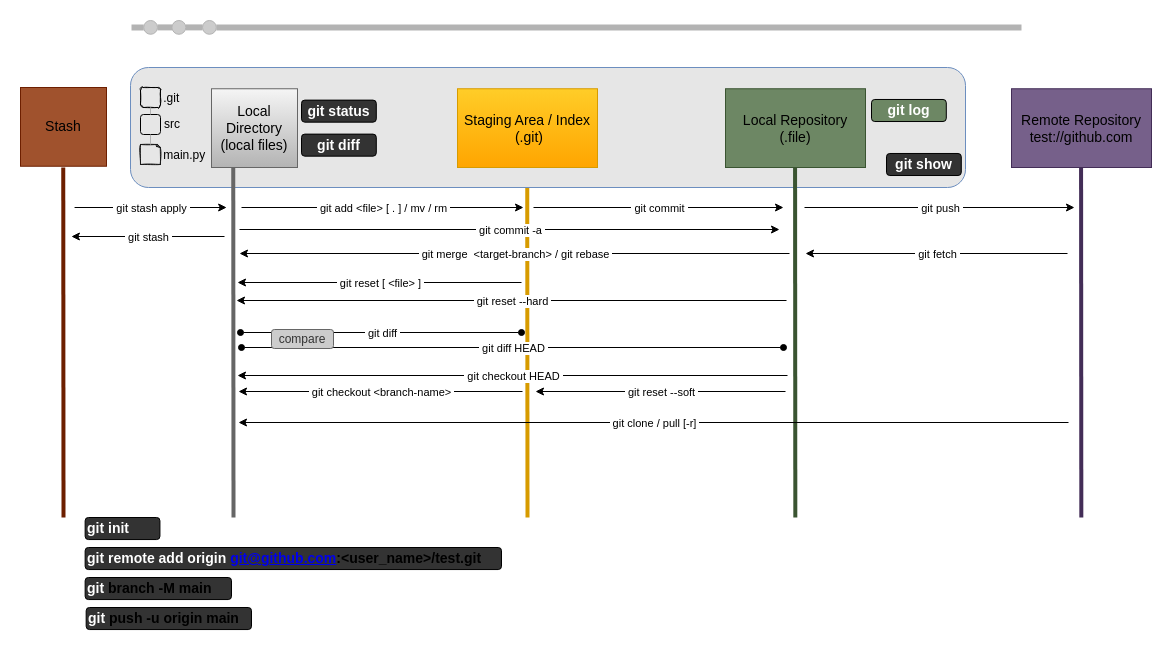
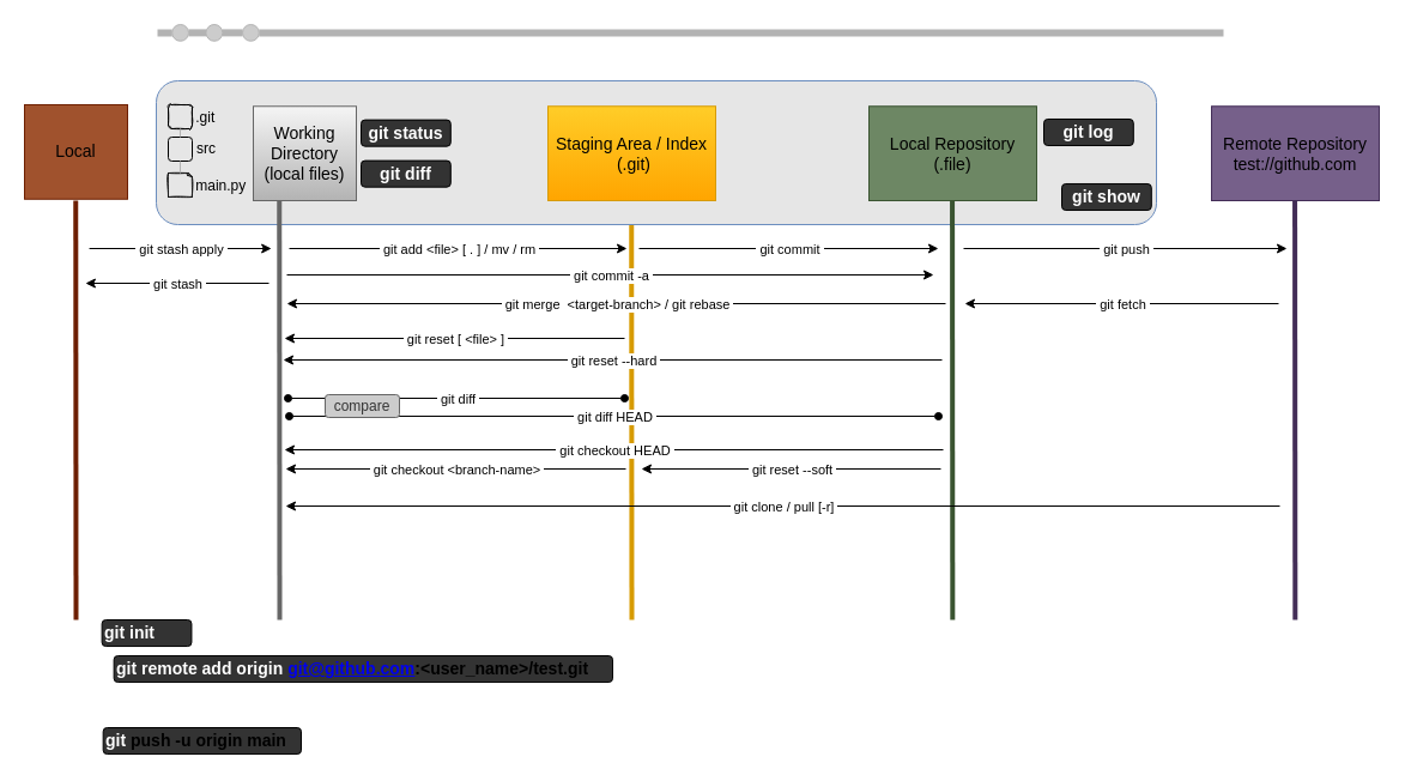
  <mxCell id="0" />
  <mxCell id="1" parent="0" />
  <mxCell id="2" value="" style="endArrow=none;html=1;fontSize=14;fontColor=#ffffff;strokeWidth=4;fillColor=#6d8764;gradientColor=#b3b3b3;strokeColor=#D79B00;rounded=0;" parent="1" edge="1"><mxGeometry width="50" height="50" relative="1" as="geometry"><mxPoint x="526.71" y="167" as="sourcePoint" /><mxPoint x="527" y="517" as="targetPoint" /></mxGeometry></mxCell>
  <mxCell id="3" value="" style="rounded=1;whiteSpace=wrap;html=1;sketch=0;fillColor=#E6E6E6;strokeColor=#6c8ebf;" parent="1" vertex="1"><mxGeometry x="130" y="67" width="835" height="120" as="geometry" /></mxCell>
- <mxCell id="4" value="&lt;font color=&quot;#000000&quot;&gt;Local Directory&lt;br&gt;(local files)&lt;br&gt;&lt;/font&gt;" style="rounded=0;whiteSpace=wrap;html=1;fillColor=#f5f5f5;strokeColor=#666666;fontSize=14;gradientColor=#b3b3b3;" parent="1" vertex="1"><mxGeometry x="211" y="88.26" width="86" height="78.74" as="geometry" /></mxCell>
+ <mxCell id="4" value="&lt;font color=&quot;#000000&quot;&gt;Working Directory&lt;br&gt;(local files)&lt;br&gt;&lt;/font&gt;" style="rounded=0;whiteSpace=wrap;html=1;fillColor=#f5f5f5;strokeColor=#666666;fontSize=14;gradientColor=#b3b3b3;" parent="1" vertex="1"><mxGeometry x="211" y="88.26" width="86" height="78.74" as="geometry" /></mxCell>
  <mxCell id="5" value="" style="endArrow=none;html=1;fontSize=14;fontColor=#000000;strokeWidth=6;strokeColor=#B3B3B3;startArrow=none;" parent="1" source="38" edge="1"><mxGeometry width="50" height="50" relative="1" as="geometry"><mxPoint x="131" y="27" as="sourcePoint" /><mxPoint x="1021" y="27" as="targetPoint" /></mxGeometry></mxCell>
  <mxCell id="6" value="" style="endArrow=none;html=1;fontSize=14;fontColor=#ffffff;strokeWidth=4;fillColor=#f5f5f5;gradientColor=#b3b3b3;strokeColor=#666666;rounded=0;" parent="1" edge="1"><mxGeometry width="50" height="50" relative="1" as="geometry"><mxPoint x="232.76" y="167" as="sourcePoint" /><mxPoint x="233" y="517" as="targetPoint" /></mxGeometry></mxCell>
  <mxCell id="7" value="&lt;span style=&quot;color: rgb(0 , 0 , 0)&quot;&gt;Staging Area / Index&lt;/span&gt;&lt;br style=&quot;color: rgb(0 , 0 , 0)&quot;&gt;&lt;span style=&quot;color: rgb(0 , 0 , 0)&quot;&gt;&amp;nbsp;(.git)&lt;/span&gt;&lt;font color=&quot;#000000&quot;&gt;&lt;br&gt;&lt;/font&gt;" style="rounded=0;whiteSpace=wrap;html=1;fillColor=#ffcd28;strokeColor=#d79b00;fontSize=14;gradientColor=#ffa500;" parent="1" vertex="1"><mxGeometry x="457" y="88.26" width="140" height="78.74" as="geometry" /></mxCell>
  <mxCell id="8" value="&lt;font color=&quot;#000000&quot; style=&quot;font-size: 14px&quot;&gt;Local Repository&lt;br&gt;&lt;/font&gt;&lt;font color=&quot;#000000&quot;&gt;(.file)&lt;br&gt;&lt;/font&gt;" style="rounded=0;whiteSpace=wrap;html=1;fillColor=#6d8764;strokeColor=#3A5431;fontSize=14;fontColor=#ffffff;" parent="1" vertex="1"><mxGeometry x="725" y="88.26" width="140" height="78.74" as="geometry" /></mxCell>
  <mxCell id="9" value="&lt;font color=&quot;#000000&quot; style=&quot;font-size: 14px&quot;&gt;Remote Repository&lt;br&gt;&lt;/font&gt;&lt;font color=&quot;#000000&quot;&gt;test://github.com&lt;br&gt;&lt;/font&gt;" style="rounded=0;whiteSpace=wrap;html=1;fillColor=#76608a;strokeColor=#432D57;fontSize=14;fontColor=#ffffff;" parent="1" vertex="1"><mxGeometry x="1011" y="88.26" width="140" height="78.74" as="geometry" /></mxCell>
  <mxCell id="10" value="" style="endArrow=none;html=1;fontSize=14;fontColor=#ffffff;strokeWidth=4;fillColor=#6d8764;gradientColor=#b3b3b3;strokeColor=#3A5431;rounded=0;" parent="1" edge="1"><mxGeometry width="50" height="50" relative="1" as="geometry"><mxPoint x="794.58" y="167" as="sourcePoint" /><mxPoint x="794.82" y="517" as="targetPoint" /></mxGeometry></mxCell>
  <mxCell id="11" value="" style="endArrow=none;html=1;fontSize=14;fontColor=#ffffff;strokeWidth=4;fillColor=#76608a;gradientColor=#b3b3b3;strokeColor=#432D57;rounded=0;" parent="1" edge="1"><mxGeometry width="50" height="50" relative="1" as="geometry"><mxPoint x="1080.58" y="167" as="sourcePoint" /><mxPoint x="1080.82" y="517" as="targetPoint" /></mxGeometry></mxCell>
  <mxCell id="12" value="" style="endArrow=classic;html=1;" parent="1" edge="1"><mxGeometry relative="1" as="geometry"><mxPoint x="241" y="207" as="sourcePoint" /><mxPoint x="523" y="207" as="targetPoint" /></mxGeometry></mxCell>
  <mxCell id="13" value="&amp;nbsp;git add &amp;lt;file&amp;gt; [ . ] / mv / rm&amp;nbsp;" style="edgeLabel;resizable=0;html=1;align=center;verticalAlign=middle;sketch=1;" parent="12" connectable="0" vertex="1"><mxGeometry relative="1" as="geometry" /></mxCell>
  <mxCell id="14" value="" style="endArrow=classic;html=1;" parent="1" edge="1"><mxGeometry relative="1" as="geometry"><mxPoint x="533" y="207" as="sourcePoint" /><mxPoint x="783" y="207" as="targetPoint" /></mxGeometry></mxCell>
  <mxCell id="15" value="&amp;nbsp;git commit&amp;nbsp;" style="edgeLabel;resizable=0;html=1;align=center;verticalAlign=middle;sketch=1;" parent="14" connectable="0" vertex="1"><mxGeometry relative="1" as="geometry" /></mxCell>
  <mxCell id="16" value="" style="endArrow=classic;html=1;" parent="1" edge="1"><mxGeometry relative="1" as="geometry"><mxPoint x="804" y="207" as="sourcePoint" /><mxPoint x="1074" y="207" as="targetPoint" /></mxGeometry></mxCell>
  <mxCell id="17" value="&amp;nbsp;git push&amp;nbsp;" style="edgeLabel;resizable=0;html=1;align=center;verticalAlign=middle;sketch=1;" parent="16" connectable="0" vertex="1"><mxGeometry relative="1" as="geometry" /></mxCell>
  <mxCell id="18" value="" style="endArrow=none;html=1;endFill=0;startArrow=classic;startFill=1;" parent="1" edge="1"><mxGeometry relative="1" as="geometry"><mxPoint x="805" y="253" as="sourcePoint" /><mxPoint x="1067" y="253" as="targetPoint" /></mxGeometry></mxCell>
  <mxCell id="19" value="&amp;nbsp;git fetch&amp;nbsp;" style="edgeLabel;resizable=0;html=1;align=center;verticalAlign=middle;sketch=1;" parent="18" connectable="0" vertex="1"><mxGeometry relative="1" as="geometry" /></mxCell>
  <mxCell id="20" value="" style="endArrow=none;html=1;endFill=0;startArrow=classic;startFill=1;" parent="1" edge="1"><mxGeometry relative="1" as="geometry"><mxPoint x="238" y="422" as="sourcePoint" /><mxPoint x="1068" y="422" as="targetPoint" /></mxGeometry></mxCell>
  <mxCell id="21" value="&amp;nbsp;git clone / pull [-r]&amp;nbsp;" style="edgeLabel;resizable=0;html=1;align=center;verticalAlign=middle;sketch=1;" parent="20" connectable="0" vertex="1"><mxGeometry relative="1" as="geometry" /></mxCell>
  <mxCell id="22" value="" style="endArrow=none;html=1;endFill=0;startArrow=classic;startFill=1;" parent="1" edge="1"><mxGeometry relative="1" as="geometry"><mxPoint x="237" y="375" as="sourcePoint" /><mxPoint x="787" y="375" as="targetPoint" /></mxGeometry></mxCell>
  <mxCell id="23" value="&amp;nbsp;git checkout HEAD&amp;nbsp;" style="edgeLabel;resizable=0;html=1;align=center;verticalAlign=middle;sketch=1;" parent="22" connectable="0" vertex="1"><mxGeometry relative="1" as="geometry" /></mxCell>
  <mxCell id="24" value="" style="endArrow=none;html=1;endFill=0;startArrow=classic;startFill=1;" parent="1" edge="1"><mxGeometry relative="1" as="geometry"><mxPoint x="239" y="253" as="sourcePoint" /><mxPoint x="789" y="253" as="targetPoint" /></mxGeometry></mxCell>
  <mxCell id="25" value="&amp;nbsp;git merge&amp;nbsp; &amp;lt;target-branch&amp;gt; / git rebase&amp;nbsp;" style="edgeLabel;resizable=0;html=1;align=center;verticalAlign=middle;sketch=1;" parent="24" connectable="0" vertex="1"><mxGeometry relative="1" as="geometry" /></mxCell>
  <mxCell id="26" value="&lt;font style=&quot;font-size: 14px&quot; color=&quot;#ffffff&quot;&gt;&lt;b&gt;git status&lt;/b&gt;&lt;/font&gt;" style="rounded=1;whiteSpace=wrap;html=1;sketch=0;fillColor=#333333;glass=0;" parent="1" vertex="1"><mxGeometry x="301" y="99.61" width="74.803" height="22.047" as="geometry" /></mxCell>
  <mxCell id="27" value="&lt;font style=&quot;font-size: 14px&quot; color=&quot;#ffffff&quot;&gt;&lt;b&gt;git diff&lt;/b&gt;&lt;/font&gt;" style="rounded=1;whiteSpace=wrap;html=1;sketch=0;fillColor=#333333;" parent="1" vertex="1"><mxGeometry x="301" y="133.61" width="74.803" height="22.047" as="geometry" /></mxCell>
- <mxCell id="28" value="&lt;font style=&quot;font-size: 14px&quot; color=&quot;#ffffff&quot;&gt;&lt;b&gt;git log&lt;/b&gt;&lt;/font&gt;" style="rounded=1;whiteSpace=wrap;html=1;sketch=0;fillColor=#6d8764;glass=0;" parent="1" vertex="1"><mxGeometry x="871" y="98.98" width="74.803" height="22.047" as="geometry" /></mxCell>
+ <mxCell id="28" value="&lt;font style=&quot;font-size: 14px&quot; color=&quot;#ffffff&quot;&gt;&lt;b&gt;git log&lt;/b&gt;&lt;/font&gt;" style="rounded=1;whiteSpace=wrap;html=1;sketch=0;fillColor=#333333;glass=0;" parent="1" vertex="1"><mxGeometry x="871" y="98.98" width="74.803" height="22.047" as="geometry" /></mxCell>
  <mxCell id="29" value="&lt;font style=&quot;font-size: 14px&quot; color=&quot;#ffffff&quot;&gt;&lt;b&gt;git show&lt;/b&gt;&lt;/font&gt;" style="rounded=1;whiteSpace=wrap;html=1;sketch=0;fillColor=#333333;" parent="1" vertex="1"><mxGeometry x="886" y="152.98" width="74.803" height="22.047" as="geometry" /></mxCell>
  <mxCell id="30" value="" style="endArrow=classic;html=1;" parent="1" edge="1"><mxGeometry relative="1" as="geometry"><mxPoint x="239" y="229" as="sourcePoint" /><mxPoint x="779" y="229" as="targetPoint" /></mxGeometry></mxCell>
  <mxCell id="31" value="&amp;nbsp;git commit -a&amp;nbsp;" style="edgeLabel;resizable=0;html=1;align=center;verticalAlign=middle;sketch=1;" parent="30" connectable="0" vertex="1"><mxGeometry relative="1" as="geometry" /></mxCell>
  <mxCell id="32" value="" style="endArrow=none;html=1;endFill=0;startArrow=classic;startFill=1;" parent="1" edge="1"><mxGeometry relative="1" as="geometry"><mxPoint x="237" y="282" as="sourcePoint" /><mxPoint x="521" y="282" as="targetPoint" /></mxGeometry></mxCell>
  <mxCell id="33" value="&amp;nbsp;git reset [ &amp;lt;file&amp;gt; ]&amp;nbsp;" style="edgeLabel;resizable=0;html=1;align=center;verticalAlign=middle;sketch=1;" parent="32" connectable="0" vertex="1"><mxGeometry relative="1" as="geometry" /></mxCell>
  <mxCell id="34" value="" style="endArrow=none;html=1;endFill=0;startArrow=classic;startFill=1;" parent="1" edge="1"><mxGeometry relative="1" as="geometry"><mxPoint x="236" y="300" as="sourcePoint" /><mxPoint x="786" y="300" as="targetPoint" /></mxGeometry></mxCell>
  <mxCell id="35" value="&amp;nbsp;git reset --hard&amp;nbsp;" style="edgeLabel;resizable=0;html=1;align=center;verticalAlign=middle;sketch=1;" parent="34" connectable="0" vertex="1"><mxGeometry relative="1" as="geometry" /></mxCell>
  <mxCell id="36" value="" style="ellipse;whiteSpace=wrap;html=1;aspect=fixed;glass=0;sketch=0;fontSize=14;fontColor=#000000;fillColor=#CCCCCC;labelBackgroundColor=default;endArrow=none;rounded=1;strokeColor=#B3B3B3;strokeWidth=1;" parent="1" vertex="1"><mxGeometry x="171.51" y="20" width="13.78" height="13.779" as="geometry" /></mxCell>
  <mxCell id="37" value="" style="endArrow=none;html=1;fontSize=14;fontColor=#000000;strokeWidth=6;strokeColor=#B3B3B3;startArrow=none;" parent="1" source="40" target="36" edge="1"><mxGeometry width="50" height="50" relative="1" as="geometry"><mxPoint x="131" y="27" as="sourcePoint" /><mxPoint x="1021" y="27" as="targetPoint" /></mxGeometry></mxCell>
  <mxCell id="38" value="" style="ellipse;whiteSpace=wrap;html=1;aspect=fixed;glass=0;sketch=0;fontSize=14;fontColor=#000000;fillColor=#CCCCCC;labelBackgroundColor=default;endArrow=none;rounded=1;strokeColor=#B3B3B3;strokeWidth=1;" parent="1" vertex="1"><mxGeometry x="202.02" y="20" width="13.78" height="13.779" as="geometry" /></mxCell>
  <mxCell id="39" value="" style="endArrow=none;html=1;fontSize=14;fontColor=#000000;strokeWidth=6;strokeColor=#B3B3B3;startArrow=none;" parent="1" source="36" target="38" edge="1"><mxGeometry width="50" height="50" relative="1" as="geometry"><mxPoint x="184.78" y="26.89" as="sourcePoint" /><mxPoint x="1021" y="27" as="targetPoint" /></mxGeometry></mxCell>
  <mxCell id="40" value="" style="ellipse;whiteSpace=wrap;html=1;aspect=fixed;glass=0;sketch=0;fontSize=14;fontColor=#000000;fillColor=#CCCCCC;labelBackgroundColor=default;endArrow=none;rounded=1;strokeColor=#B3B3B3;strokeWidth=1;" parent="1" vertex="1"><mxGeometry x="143.22" y="20" width="13.78" height="13.779" as="geometry" /></mxCell>
  <mxCell id="41" value="" style="endArrow=none;html=1;fontSize=14;fontColor=#000000;strokeWidth=6;strokeColor=#B3B3B3;" parent="1" target="40" edge="1"><mxGeometry width="50" height="50" relative="1" as="geometry"><mxPoint x="131" y="27" as="sourcePoint" /><mxPoint x="171.51" y="26.89" as="targetPoint" /></mxGeometry></mxCell>
  <mxCell id="42" value="" style="endArrow=oval;html=1;endFill=1;startArrow=oval;startFill=1;" parent="1" edge="1"><mxGeometry relative="1" as="geometry"><mxPoint x="240" y="332" as="sourcePoint" /><mxPoint x="521" y="332" as="targetPoint" /></mxGeometry></mxCell>
  <mxCell id="43" value="&amp;nbsp;git diff&amp;nbsp;" style="edgeLabel;resizable=0;html=1;align=center;verticalAlign=middle;sketch=1;" parent="42" connectable="0" vertex="1"><mxGeometry relative="1" as="geometry" /></mxCell>
  <mxCell id="44" value="" style="endArrow=oval;html=1;endFill=1;startArrow=oval;startFill=1;" parent="1" edge="1"><mxGeometry relative="1" as="geometry"><mxPoint x="241" y="347" as="sourcePoint" /><mxPoint x="783" y="347" as="targetPoint" /></mxGeometry></mxCell>
  <mxCell id="45" value="&amp;nbsp;git diff HEAD&amp;nbsp;" style="edgeLabel;resizable=0;html=1;align=center;verticalAlign=middle;sketch=1;" parent="44" connectable="0" vertex="1"><mxGeometry relative="1" as="geometry" /></mxCell>
  <mxCell id="46" value="" style="endArrow=none;html=1;endFill=0;startArrow=classic;startFill=1;" parent="1" edge="1"><mxGeometry relative="1" as="geometry"><mxPoint x="238" y="391" as="sourcePoint" /><mxPoint x="522" y="391" as="targetPoint" /></mxGeometry></mxCell>
  <mxCell id="47" value="&amp;nbsp;git checkout &amp;lt;branch-name&amp;gt;&amp;nbsp;" style="edgeLabel;resizable=0;html=1;align=center;verticalAlign=middle;sketch=1;" parent="46" connectable="0" vertex="1"><mxGeometry relative="1" as="geometry" /></mxCell>
  <mxCell id="48" value="&lt;font style=&quot;font-size: 14px&quot; color=&quot;#ffffff&quot;&gt;&lt;b&gt;git init&lt;/b&gt;&lt;/font&gt;" style="rounded=1;whiteSpace=wrap;html=1;sketch=0;fillColor=#333333;align=left;" parent="1" vertex="1"><mxGeometry x="84.64" y="517" width="74.803" height="22.047" as="geometry" /></mxCell>
- <mxCell id="49" value="&lt;div style=&quot;font-size: 14px&quot;&gt;&lt;b&gt;&lt;font color=&quot;#ffffff&quot; style=&quot;font-size: 14px&quot;&gt;git remote add origin&amp;nbsp;&lt;/font&gt;&lt;a class=&quot;au nb&quot; href=&quot;mailto:git@github.com&quot; target=&quot;_blank&quot;&gt;git@github.com&lt;/a&gt;:&amp;lt;user_name&amp;gt;/test.git&lt;/b&gt;&lt;/div&gt;" style="rounded=1;whiteSpace=wrap;html=1;sketch=0;fillColor=#333333;align=left;" parent="1" vertex="1"><mxGeometry x="84.64" y="547" width="416.36" height="22.05" as="geometry" /></mxCell>
- <mxCell id="50" value="&lt;div style=&quot;font-size: 14px&quot;&gt;&lt;b&gt;&lt;font color=&quot;#ffffff&quot; style=&quot;font-size: 14px&quot;&gt;git&amp;nbsp;&lt;/font&gt;&lt;span&gt;branch -M main&lt;/span&gt;&lt;/b&gt;&lt;/div&gt;" style="rounded=1;whiteSpace=wrap;html=1;sketch=0;fillColor=#333333;align=left;" parent="1" vertex="1"><mxGeometry x="84.64" y="577" width="146.36" height="22.05" as="geometry" /></mxCell>
+ <mxCell id="49" value="&lt;div style=&quot;font-size: 14px&quot;&gt;&lt;b&gt;&lt;font color=&quot;#ffffff&quot; style=&quot;font-size: 14px&quot;&gt;git remote add origin&amp;nbsp;&lt;/font&gt;&lt;a class=&quot;au nb&quot; href=&quot;mailto:git@github.com&quot; target=&quot;_blank&quot;&gt;git@github.com&lt;/a&gt;:&amp;lt;user_name&amp;gt;/test.git&lt;/b&gt;&lt;/div&gt;" style="rounded=1;whiteSpace=wrap;html=1;sketch=0;fillColor=#333333;align=left;" parent="1" vertex="1"><mxGeometry x="94.64" y="547" width="416.36" height="22.05" as="geometry" /></mxCell>
  <mxCell id="51" value="&lt;div style=&quot;font-size: 14px&quot;&gt;&lt;b&gt;&lt;font color=&quot;#ffffff&quot; style=&quot;font-size: 14px&quot;&gt;git&amp;nbsp;&lt;/font&gt;&lt;span&gt;push -u origin main&lt;/span&gt;&lt;/b&gt;&lt;/div&gt;" style="rounded=1;whiteSpace=wrap;html=1;sketch=0;fillColor=#333333;align=left;" parent="1" vertex="1"><mxGeometry x="85.66" y="607" width="165.34" height="22.05" as="geometry" /></mxCell>
  <mxCell id="52" value="compare" style="text;html=1;strokeColor=#666666;fillColor=#CCCCCC;align=center;verticalAlign=middle;whiteSpace=wrap;rounded=1;glass=0;sketch=0;fontSize=12;fontColor=#333333;rotation=0;shadow=0;" parent="1" vertex="1"><mxGeometry x="271" y="329" width="62" height="19" as="geometry" /></mxCell>
  <mxCell id="53" value="" style="group" vertex="1" connectable="0" parent="1"><mxGeometry x="140" y="87" width="75.27" height="76.98" as="geometry" /></mxCell>
  <mxCell id="54" value=".git" style="text;strokeColor=none;fillColor=none;align=left;verticalAlign=middle;spacingLeft=2;spacingRight=2;overflow=hidden;points=[[0,0.5],[1,0.5]];portConstraint=eastwest;rotatable=0;glass=0;sketch=1;fontSize=12;fontColor=#000000;" parent="53" vertex="1"><mxGeometry x="19.22" width="26.56" height="20" as="geometry" /></mxCell>
  <mxCell id="55" value="src" style="text;strokeColor=none;fillColor=none;align=left;verticalAlign=middle;spacingLeft=2;spacingRight=2;overflow=hidden;points=[[0,0.5],[1,0.5]];portConstraint=eastwest;rotatable=0;glass=0;sketch=1;fontSize=12;fontColor=#000000;" parent="53" vertex="1"><mxGeometry x="20" y="25.66" width="34.56" height="20" as="geometry" /></mxCell>
  <mxCell id="56" value="" style="whiteSpace=wrap;html=1;aspect=fixed;glass=0;sketch=0;fontSize=14;fontColor=#000000;strokeWidth=1;fillColor=none;strokeColor=#000000;shadow=0;rounded=1;" parent="53" vertex="1"><mxGeometry y="27" width="20" height="20" as="geometry" /></mxCell>
  <mxCell id="57" value="" style="whiteSpace=wrap;html=1;aspect=fixed;glass=0;sketch=1;fontSize=14;fontColor=#000000;strokeWidth=1;fillColor=none;strokeColor=#000000;rounded=1;" parent="53" vertex="1"><mxGeometry width="20" height="20" as="geometry" /></mxCell>
  <mxCell id="58" value="" style="edgeStyle=none;html=1;fontSize=14;fontColor=#000000;startArrow=none;startFill=0;endArrow=none;endFill=0;strokeColor=#B3B3B3;strokeWidth=1;entryX=0.5;entryY=0;entryDx=0;entryDy=0;exitX=0.5;exitY=1;exitDx=0;exitDy=0;" parent="53" source="57" target="56" edge="1"><mxGeometry relative="1" as="geometry"><mxPoint x="16" y="21" as="sourcePoint" /><mxPoint x="16.297" y="31" as="targetPoint" /></mxGeometry></mxCell>
  <mxCell id="59" value="" style="whiteSpace=wrap;html=1;shape=mxgraph.basic.document;glass=0;sketch=1;fontSize=14;fontColor=#000000;strokeWidth=1;fillColor=none;strokeColor=#1A1A1A;" parent="53" vertex="1"><mxGeometry y="56.98" width="20" height="20" as="geometry" /></mxCell>
  <mxCell id="60" value="main.py" style="text;strokeColor=none;fillColor=none;align=left;verticalAlign=middle;spacingLeft=2;spacingRight=2;overflow=hidden;points=[[0,0.5],[1,0.5]];portConstraint=eastwest;rotatable=0;glass=0;sketch=1;fontSize=12;fontColor=#000000;" parent="53" vertex="1"><mxGeometry x="19.22" y="56.98" width="56.05" height="20" as="geometry" /></mxCell>
  <mxCell id="61" value="" style="edgeStyle=none;html=1;fontSize=14;fontColor=#000000;startArrow=none;startFill=0;endArrow=none;endFill=0;strokeColor=#B3B3B3;strokeWidth=1;entryX=0.5;entryY=0;entryDx=0;entryDy=0;exitX=0.5;exitY=1;exitDx=0;exitDy=0;entryPerimeter=0;" edge="1" parent="53" source="56" target="59"><mxGeometry relative="1" as="geometry"><mxPoint x="9.93" y="50.61" as="sourcePoint" /><mxPoint x="9.93" y="57.61" as="targetPoint" /></mxGeometry></mxCell>
- <mxCell id="62" value="&lt;font color=&quot;#000000&quot;&gt;Stash&lt;br&gt;&lt;/font&gt;" style="rounded=0;whiteSpace=wrap;html=1;fillColor=#a0522d;strokeColor=#6D1F00;fontSize=14;fontColor=#ffffff;" vertex="1" parent="1"><mxGeometry x="20" y="87" width="86" height="78.74" as="geometry" /></mxCell>
+ <mxCell id="62" value="&lt;font color=&quot;#000000&quot;&gt;Local&lt;br&gt;&lt;/font&gt;" style="rounded=0;whiteSpace=wrap;html=1;fillColor=#a0522d;strokeColor=#6D1F00;fontSize=14;fontColor=#ffffff;" vertex="1" parent="1"><mxGeometry x="20" y="87" width="86" height="78.74" as="geometry" /></mxCell>
  <mxCell id="63" value="" style="endArrow=none;html=1;fontSize=14;fontColor=#ffffff;strokeWidth=4;fillColor=#a0522d;gradientColor=#b3b3b3;strokeColor=#6D1F00;rounded=0;" edge="1" parent="1"><mxGeometry width="50" height="50" relative="1" as="geometry"><mxPoint x="62.76" y="167" as="sourcePoint" /><mxPoint x="63" y="517" as="targetPoint" /></mxGeometry></mxCell>
  <mxCell id="64" value="" style="endArrow=classic;html=1;" edge="1" parent="1"><mxGeometry relative="1" as="geometry"><mxPoint x="74.07" y="207" as="sourcePoint" /><mxPoint x="226.16" y="207" as="targetPoint" /></mxGeometry></mxCell>
  <mxCell id="65" value="&amp;nbsp;git stash apply&amp;nbsp;" style="edgeLabel;resizable=0;html=1;align=center;verticalAlign=middle;sketch=1;" connectable="0" vertex="1" parent="64"><mxGeometry relative="1" as="geometry" /></mxCell>
  <mxCell id="66" value="" style="endArrow=none;html=1;endFill=0;startArrow=classic;startFill=1;" edge="1" parent="1"><mxGeometry relative="1" as="geometry"><mxPoint x="70.91" y="236" as="sourcePoint" /><mxPoint x="224" y="236" as="targetPoint" /></mxGeometry></mxCell>
  <mxCell id="67" value="&amp;nbsp;git stash&amp;nbsp;" style="edgeLabel;resizable=0;html=1;align=center;verticalAlign=middle;sketch=1;" connectable="0" vertex="1" parent="66"><mxGeometry relative="1" as="geometry" /></mxCell>
  <mxCell id="68" value="" style="endArrow=none;html=1;endFill=0;startArrow=classic;startFill=1;" edge="1" parent="1"><mxGeometry relative="1" as="geometry"><mxPoint x="535" y="391" as="sourcePoint" /><mxPoint x="785" y="391" as="targetPoint" /></mxGeometry></mxCell>
  <mxCell id="69" value="&amp;nbsp;git reset --soft&amp;nbsp;" style="edgeLabel;resizable=0;html=1;align=center;verticalAlign=middle;sketch=1;" connectable="0" vertex="1" parent="68"><mxGeometry relative="1" as="geometry" /></mxCell>
